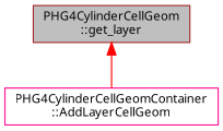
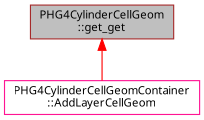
  digraph {
    rankdir=TB
    fontname="Noto Sans"
    node [fontname="Noto Sans" fontsize=10 shape=record]
-   n1 [color=brown fillcolor=grey75 fontcolor=black height=0.2 label="PHG4CylinderCellGeom\l::get_layer" style=filled width=0.4]
+   n1 [color=brown fillcolor=grey75 fontcolor=black height=0.2 label="PHG4CylinderCellGeom\l::get_get" style=filled width=0.4]
    n2 [color=deeppink height=0.2 label="PHG4CylinderCellGeomContainer\l::AddLayerCellGeom" width=0.4]
    n1 -> n2 [color=red dir=back fontname="Noto Sans" fontsize=10 labelfontname=FreeSans labelfontsize=10 style=solid]
  }
